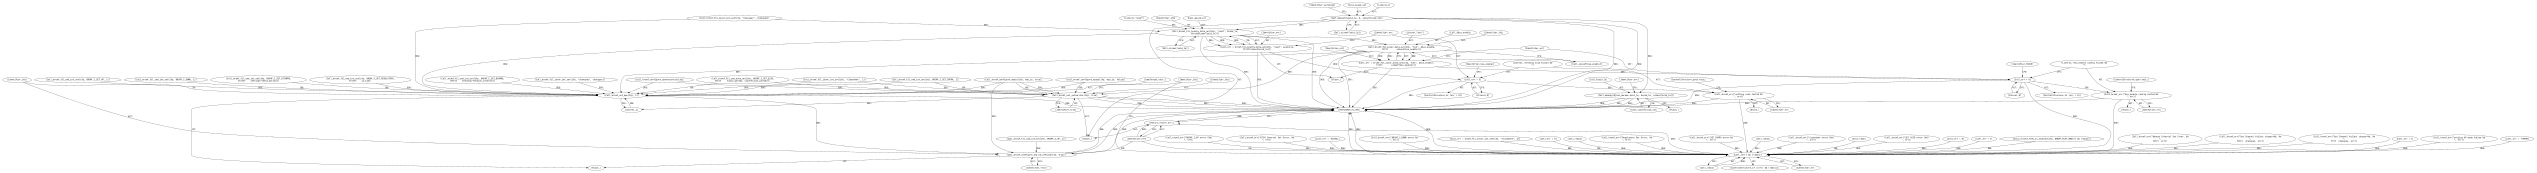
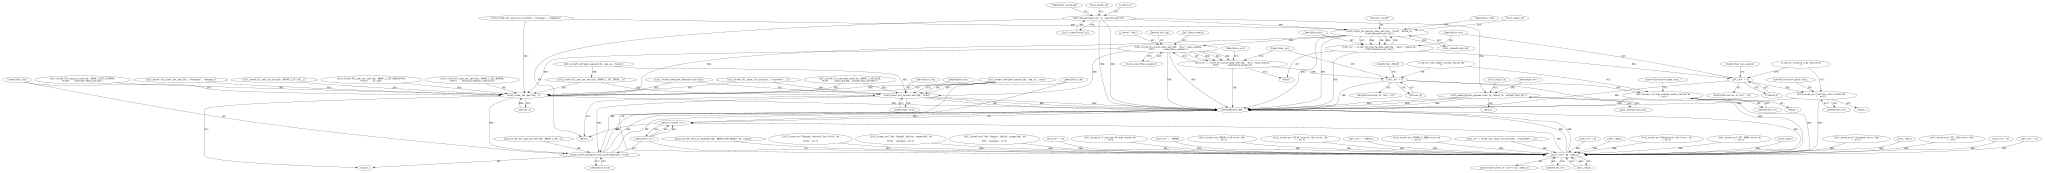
  digraph {
    fontname="JetBrains Mono"
    node [fontname="JetBrains Mono"]
    edge [fontname="JetBrains Mono"]
    n1 [label="(Call,memset(&ssid_le, 0, sizeof(ssid_le)))"]
    n2 [label="(Call,memcpy(&join_params.ssid_le, &ssid_le, sizeof(ssid_le)))"]
    n3 [label="(Call,brcmf_fil_bsscfg_data_set(ifp, \"ssid\", &ssid_le,\n\t\t\t\t\t\tsizeof(ssid_le)))"]
    n4 [label="(MethodReturn,RET)"]
    n5 [label="(Block,)"]
    n6 [label="(Call,sizeof(ssid_le))"]
    n7 [label="(Block,)"]
    n8 [label="(Call,sizeof(ssid_le))"]
    n9 [label="(Call,err = brcmf_fil_bsscfg_data_set(ifp, \"ssid\", &ssid_le,\n\t\t\t\t\t\tsizeof(ssid_le)))"]
    n10 [label="(Call,brcmf_fil_iovar_data_set(ifp, \"bss\", &bss_enable,\n\t\t\t\t\t       sizeof(bss_enable)))"]
    n11 [label="(Call,brcmf_set_mpc(ifp, 1))"]
    n12 [label="(Call,sizeof(ssid_le))"]
    n13 [label="(Return,return err;)"]
    n14 [label="(Call,err < 0)"]
    n15 [label="(Block,)"]
    n16 [label="(Call,err = brcmf_fil_iovar_data_set(ifp, \"bss\", &bss_enable,\n\t\t\t\t\t       sizeof(bss_enable)))"]
    n17 [label="(Call,brcmf_net_setcarrier(ifp, true))"]
    n18 [label="(Call,sizeof(bss_enable))"]
    n19 [label="(Call,brcmf_configure_arp_nd_offload(ifp, true))"]
    n20 [label="(Literal,1)"]
    n21 [label="(Block,)"]
    n22 [label="(Call,brcmf_err(\"setting ssid failed %d\n\", err))"]
    n23 [label="(Literal,0)"]
    n24 [label="(ControlStructure,if (err < 0))"]
    n25 [label="(Call,(err) && (!mbss))"]
    n26 [label="(Identifier,err)"]
    n27 [label="(Block,)"]
    n28 [label="(ControlStructure,if ((err) && (!mbss)))"]
    n29 [label="(Call,!mbss)"]
    n30 [label="(Identifier,err)"]
    n31 [label="(Identifier,err)"]
    n32 [label="(Call,err < 0)"]
    n33 [label="(Identifier,true)"]
    n34 [label="(Call,brcmf_err(\"bss_enable config failed %d\n\", err))"]
    n35 [label="(Literal,0)"]
    n36 [label="(ControlStructure,if (err < 0))"]
    n37 [label="(Block,)"]
    n38 [label="(Identifier,err)"]
    n39 [label="(Identifier,true)"]
    n40 [label="(Call,&ssid_le)"]
    n41 [label="(Identifier,ifp)"]
    n42 [label="(Call,brcmf_err(\"BRCMF_C_DOWN error %d\n\", err))"]
    n43 [label="(Identifier,err)"]
    n44 [label="(JumpTarget,exit:)"]
    n45 [label="(Call,err = brcmf_fil_iovar_int_set(ifp, \"closednet\", 1))"]
    n46 [label="(Call,err < 0)"]
    n47 [label="(Call,brcmf_fil_cmd_int_set(ifp, BRCMF_C_SET_BCNPRD,\n\t\t\t\t\t\t    settings->beacon_interval))"]
    n48 [label="(Identifier,ifp)"]
    n49 [label="(Call,!mbss)"]
    n50 [label="(Call,&ssid_le)"]
    n51 [label="(Call,brcmf_fil_cmd_int_set(ifp, BRCMF_C_SET_REGULATORY,\n\t\t\t\t\t\t    is_11d))"]
    n52 [label="(Call,brcmf_err(\"Regulatory Set Error, %d\n\", err))"]
    n53 [label="(Identifier,err)"]
    n54 [label="(Call,brcmf_fil_iovar_int_set(ifp, \"closednet\", 1))"]
    n55 [label="(Call,brcmf_fil_iovar_int_set(ifp, \"chanspec\", chanspec))"]
    n56 [label="(Identifier,settings)"]
    n57 [label="(Call,brcmf_err(\"SET INFRA error %d\n\", err))"]
    n58 [label="(Call,brcmf_fil_cmd_int_set(ifp, BRCMF_C_SET_AP, 1))"]
    n59 [label="(Literal,\"bss\")"]
    n60 [label="(Identifier,err)"]
    n61 [label="(Call,brcmf_fil_iovar_int_set(ifp, \"chanspec\", chanspec))"]
    n62 [label="(Call,brcmf_configure_opensecurity(ifp))"]
    n63 [label="(Call,!mbss)"]
    n64 [label="(Identifier,TRACE)"]
    n65 [label="(Identifier,bss_enable)"]
    n66 [label="(Call,brcmf_err(\"closednet error (%d)\n\", err))"]
    n67 [label="(Call,!mbss)"]
    n68 [label="(Literal,\"ssid\")"]
    n69 [label="(Call,brcmf_configure_wpaie(ifp, wpa_ie, false))"]
    n70 [label="(ControlStructure,goto exit;)"]
    n71 [label="(Call,brcmf_err(\"SET SSID error (%d)\n\", err))"]
    n72 [label="(Call,brcmf_fil_cmd_int_set(ifp, BRCMF_C_SET_INFRA, 1))"]
-   n73 [label="(Call,brcmf_fil_cmd_int_set(ifp, BRCMF_C_DOWN, 1))"]
    n74 [label="(Call,brcmf_fil_cmd_data_set(ifp, BRCMF_C_SET_SSID,\n\t\t\t\t\t     &join_params, sizeof(join_params)))"]
    n75 [label="(Literal,\"setting ssid failed %d\n\")"]
    n76 [label="(Call,&ssid_le)"]
    n77 [label="(Call,err < 0)"]
    n78 [label="(Call,err < 0)"]
    n79 [label="(Call,brcmf_fil_cmd_int_set(ifp, BRCMF_C_UP, 1))"]
    n80 [label="(Identifier,err)"]
    n81 [label="(Identifier,ifp)"]
    n82 [label="(Literal,0)"]
    n83 [label="(Call,(brcmf_feat_is_enabled(ifp, BRCMF_FEAT_MBSS)) && (!mbss))"]
    n84 [label="(Literal,\"bss_enable config failed %d\n\")"]
    n85 [label="(Call,brcmf_err(\"Beacon Interval Set Error, %d\n\",\n\t\t\t\t\t  err))"]
    n86 [label="(Identifier,ifp)"]
    n87 [label="(Call,brcmf_configure_wpaie(ifp, tmp_ie, true))"]
    n88 [label="(Call,brcmf_err(\"Set Channel failed: chspec=%d, %d\n\",\n\t\t\t\t\t  chanspec, err))"]
    n89 [label="(Call,brcmf_err(\"Set Channel failed: chspec=%d, %d\n\",\n\t\t\t\t  chanspec, err))"]
    n90 [label="(Call,err < 0)"]
    n91 [label="(Call,brcmf_err(\"setting AP mode failed %d\n\", err))"]
    n92 [label="(Call,err = -EPERM)"]
    n93 [label="(Identifier,ifp)"]
    n94 [label="(Call,brcmf_err(\"BRCMF_C_UP error (%d)\n\", err))"]
    n95 [label="(Call,brcmf_fil_cmd_int_set(ifp, BRCMF_C_SET_DTIMPRD,\n\t\t\t\t\t\t    settings->dtim_period))"]
    n96 [label="(ControlStructure,goto exit;)"]
    n97 [label="(Identifier,err)"]
    n98 [label="(Call,brcmf_err(\"DTIM Interval Set Error, %d\n\", err))"]
    n99 [label="(Call,err = -EINVAL)"]
    n100 [label="(Call,&bss_enable)"]
    n1 -> n2 [label="DDG: "]
    n1 -> n3 [label="DDG: "]
    n1 -> n4 [label="DDG: "]
    n1 -> n4 [label="DDG: "]
    n1 -> n5 [label="AST: "]
    n1 -> n6 [label="CFG: "]
    n2 -> n4 [label="DDG: "]
    n2 -> n4 [label="DDG: "]
    n2 -> n4 [label="DDG: "]
    n2 -> n7 [label="AST: "]
    n2 -> n8 [label="CFG: "]
    n3 -> n4 [label="DDG: "]
    n3 -> n4 [label="DDG: "]
    n3 -> n9 [label="AST: "]
    n3 -> n9 [label="DDG: "]
    n3 -> n9 [label="DDG: "]
    n3 -> n9 [label="DDG: "]
    n3 -> n10 [label="DDG: "]
    n3 -> n11 [label="DDG: "]
    n3 -> n12 [label="CFG: "]
    n4 -> n13 [label="CFG: "]
    n6 -> n1 [label="AST: "]
    n8 -> n2 [label="AST: "]
    n9 -> n3 [label="CFG: "]
    n9 -> n4 [label="DDG: "]
    n9 -> n14 [label="DDG: "]
    n9 -> n15 [label="AST: "]
    n10 -> n4 [label="DDG: "]
    n10 -> n4 [label="DDG: "]
    n10 -> n11 [label="DDG: "]
    n10 -> n16 [label="AST: "]
    n10 -> n16 [label="DDG: "]
    n10 -> n16 [label="DDG: "]
    n10 -> n16 [label="DDG: "]
    n10 -> n17 [label="DDG: "]
    n10 -> n18 [label="CFG: "]
    n11 -> n4 [label="DDG: "]
    n11 -> n19 [label="DDG: "]
    n11 -> n20 [label="CFG: "]
    n11 -> n21 [label="AST: "]
    n12 -> n3 [label="AST: "]
    n13 -> n4 [label="DDG: "]
    n13 -> n5 [label="AST: "]
    n13 -> n31 [label="CFG: "]
    n14 -> n4 [label="DDG: "]
    n14 -> n22 [label="DDG: "]
    n14 -> n23 [label="CFG: "]
    n14 -> n24 [label="AST: "]
    n16 -> n4 [label="DDG: "]
    n16 -> n10 [label="CFG: "]
    n16 -> n15 [label="AST: "]
    n16 -> n32 [label="DDG: "]
    n17 -> n4 [label="DDG: "]
    n17 -> n4 [label="DDG: "]
    n17 -> n4 [label="DDG: "]
    n17 -> n5 [label="AST: "]
-   n17 -> n20 [label="DDG: "]
+   n17 -> n19 [label="DDG: "]
    n17 -> n33 [label="CFG: "]
    n18 -> n10 [label="AST: "]
    n19 -> n4 [label="DDG: "]
    n19 -> n4 [label="DDG: "]
    n19 -> n4 [label="DDG: "]
    n19 -> n21 [label="AST: "]
    n19 -> n39 [label="CFG: "]
    n20 -> n11 [label="DDG: "]
    n22 -> n4 [label="DDG: "]
    n22 -> n25 [label="DDG: "]
    n22 -> n26 [label="CFG: "]
    n22 -> n27 [label="AST: "]
    n23 -> n14 [label="AST: "]
    n25 -> n4 [label="DDG: "]
    n25 -> n4 [label="DDG: "]
    n25 -> n4 [label="DDG: "]
    n25 -> n13 [label="DDG: "]
    n25 -> n28 [label="AST: "]
    n25 -> n29 [label="CFG: "]
    n25 -> n30 [label="CFG: "]
    n26 -> n22 [label="AST: "]
    n29 -> n25 [label="AST: "]
    n29 -> n25 [label="DDG: "]
    n30 -> n25 [label="AST: "]
    n31 -> n13 [label="AST: "]
    n31 -> n13 [label="DDG: "]
    n31 -> n19 [label="CFG: "]
    n31 -> n25 [label="CFG: "]
    n32 -> n4 [label="DDG: "]
    n32 -> n25 [label="DDG: "]
    n32 -> n34 [label="DDG: "]
    n32 -> n35 [label="CFG: "]
    n32 -> n36 [label="AST: "]
    n33 -> n17 [label="AST: "]
    n34 -> n4 [label="DDG: "]
    n34 -> n25 [label="DDG: "]
    n34 -> n37 [label="AST: "]
    n34 -> n38 [label="CFG: "]
    n35 -> n32 [label="AST: "]
    n38 -> n34 [label="AST: "]
    n39 -> n19 [label="AST: "]
    n40 -> n3 [label="AST: "]
    n41 -> n17 [label="AST: "]
    n42 -> n25 [label="DDG: "]
    n43 -> n9 [label="CFG: "]
    n43 -> n14 [label="AST: "]
    n44 -> n17 [label="CFG: "]
    n45 -> n25 [label="DDG: "]
    n46 -> n25 [label="DDG: "]
    n47 -> n11 [label="DDG: "]
    n48 -> n11 [label="AST: "]
    n48 -> n25 [label="CFG: "]
    n49 -> n25 [label="DDG: "]
    n50 -> n2 [label="AST: "]
    n51 -> n11 [label="DDG: "]
    n52 -> n25 [label="DDG: "]
    n53 -> n16 [label="AST: "]
    n54 -> n11 [label="DDG: "]
    n54 -> n17 [label="DDG: "]
    n55 -> n11 [label="DDG: "]
    n56 -> n1 [label="CFG: "]
    n57 -> n25 [label="DDG: "]
    n58 -> n11 [label="DDG: "]
    n59 -> n10 [label="AST: "]
    n60 -> n16 [label="CFG: "]
    n60 -> n32 [label="AST: "]
    n61 -> n3 [label="DDG: "]
    n61 -> n11 [label="DDG: "]
    n62 -> n11 [label="DDG: "]
    n62 -> n17 [label="DDG: "]
    n63 -> n25 [label="DDG: "]
    n64 -> n32 [label="CFG: "]
    n65 -> n14 [label="CFG: "]
    n66 -> n25 [label="DDG: "]
    n67 -> n25 [label="DDG: "]
    n68 -> n3 [label="AST: "]
-   n69 -> n11 [label="DDG: "]
+   n69 -> n72 [label="DDG: "]
    n69 -> n17 [label="DDG: "]
    n70 -> n34 [label="CFG: "]
    n71 -> n25 [label="DDG: "]
    n72 -> n11 [label="DDG: "]
    n72 -> n17 [label="DDG: "]
-   n73 -> n11 [label="DDG: "]
    n74 -> n11 [label="DDG: "]
    n74 -> n17 [label="DDG: "]
    n75 -> n14 [label="CFG: "]
    n75 -> n22 [label="AST: "]
    n76 -> n1 [label="AST: "]
    n77 -> n25 [label="DDG: "]
    n78 -> n25 [label="DDG: "]
    n79 -> n19 [label="DDG: "]
    n80 -> n2 [label="CFG: "]
    n81 -> n3 [label="AST: "]
    n82 -> n1 [label="AST: "]
    n83 -> n25 [label="DDG: "]
    n84 -> n32 [label="CFG: "]
    n84 -> n34 [label="AST: "]
    n85 -> n25 [label="DDG: "]
    n86 -> n11 [label="CFG: "]
    n86 -> n19 [label="AST: "]
    n87 -> n11 [label="DDG: "]
    n87 -> n17 [label="DDG: "]
    n87 -> n17 [label="DDG: "]
    n87 -> n19 [label="DDG: "]
    n88 -> n25 [label="DDG: "]
    n89 -> n25 [label="DDG: "]
    n90 -> n25 [label="DDG: "]
    n91 -> n25 [label="DDG: "]
    n92 -> n25 [label="DDG: "]
    n93 -> n10 [label="AST: "]
    n94 -> n25 [label="DDG: "]
    n95 -> n11 [label="DDG: "]
    n96 -> n22 [label="CFG: "]
    n97 -> n9 [label="AST: "]
    n98 -> n25 [label="DDG: "]
    n99 -> n25 [label="DDG: "]
    n100 -> n10 [label="AST: "]
  }
